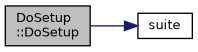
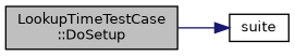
  digraph {
    rankdir=LR
    node [color=black fontname=Helvetica fontsize=10 shape=record style=filled]
-   n1 [fillcolor=grey75 fontcolor=black height=0.2 label="DoSetup\l::DoSetup" width=0.4]
+   n1 [fillcolor=grey75 fontcolor=black height=0.2 label="LookupTimeTestCase\l::DoSetup" width=0.4]
    n2 [fillcolor=white height=0.2 label=suite width=0.4]
    n1 -> n2 [color=midnightblue fontname=Helvetica fontsize=10 labelfontname=Helvetica labelfontsize=10 style=solid]
  }
